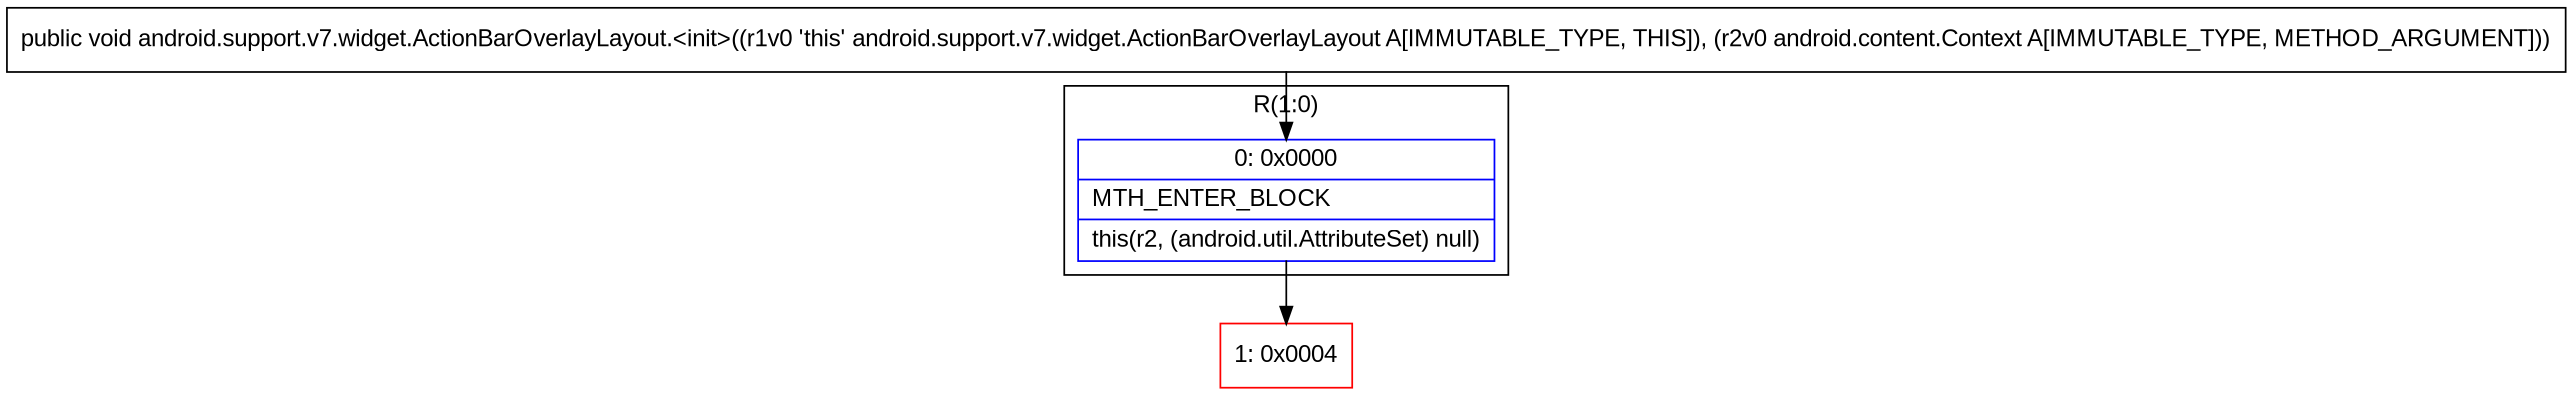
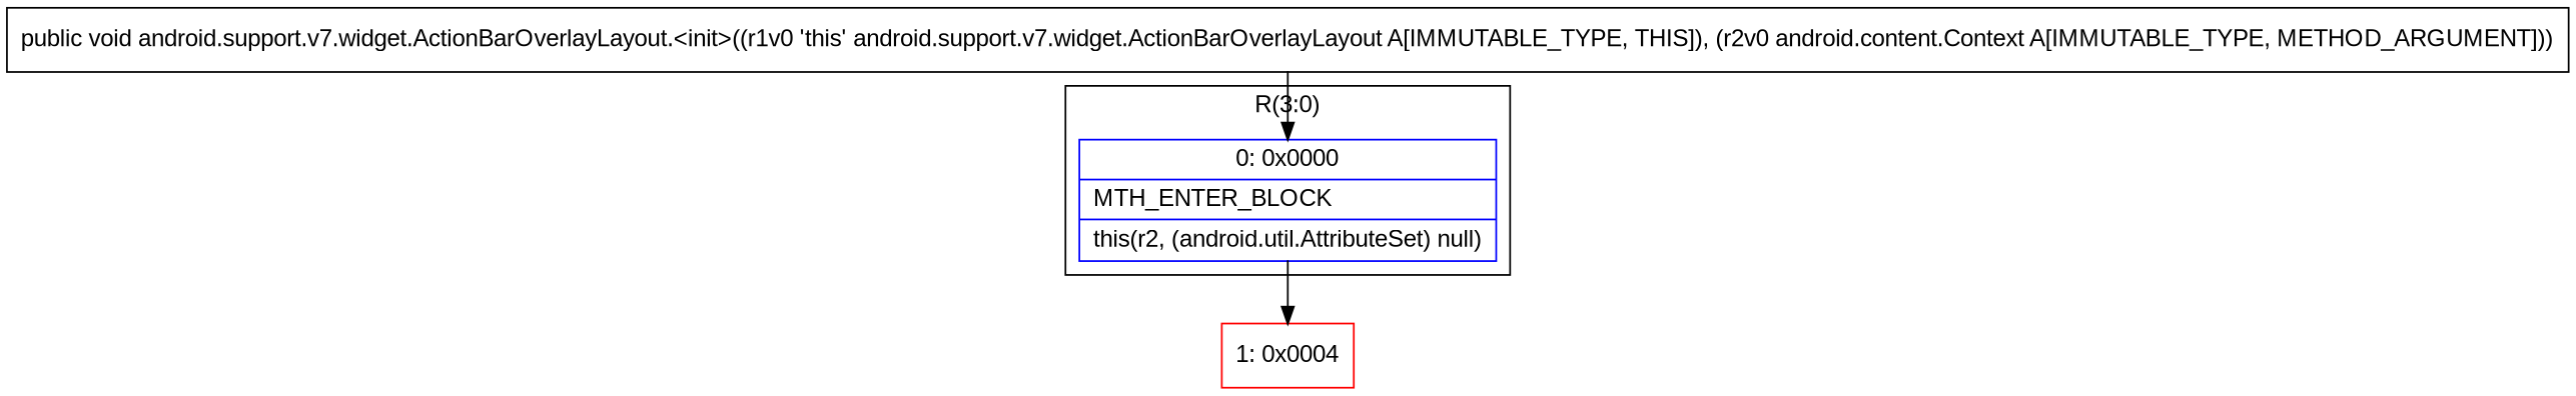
  digraph {
    fontname="Liberation Sans"
    node [shape=record fontname="Liberation Sans"]
    edge [fontname="Liberation Sans"]
    n1 [color=blue label="{0\:\ 0x0000|MTH_ENTER_BLOCK\l|this(r2, (android.util.AttributeSet) null)\l}"]
    n2 [color=red label="{1\:\ 0x0004}"]
    n3 [label="{public void android.support.v7.widget.ActionBarOverlayLayout.\<init\>((r1v0 'this' android.support.v7.widget.ActionBarOverlayLayout A[IMMUTABLE_TYPE, THIS]), (r2v0 android.content.Context A[IMMUTABLE_TYPE, METHOD_ARGUMENT])) }"]
    subgraph cluster_1 {
-     label="R(1:0)"
+     label="R(3:0)"
      n1
    }
    n1 -> n2
    n3 -> n1
  }
